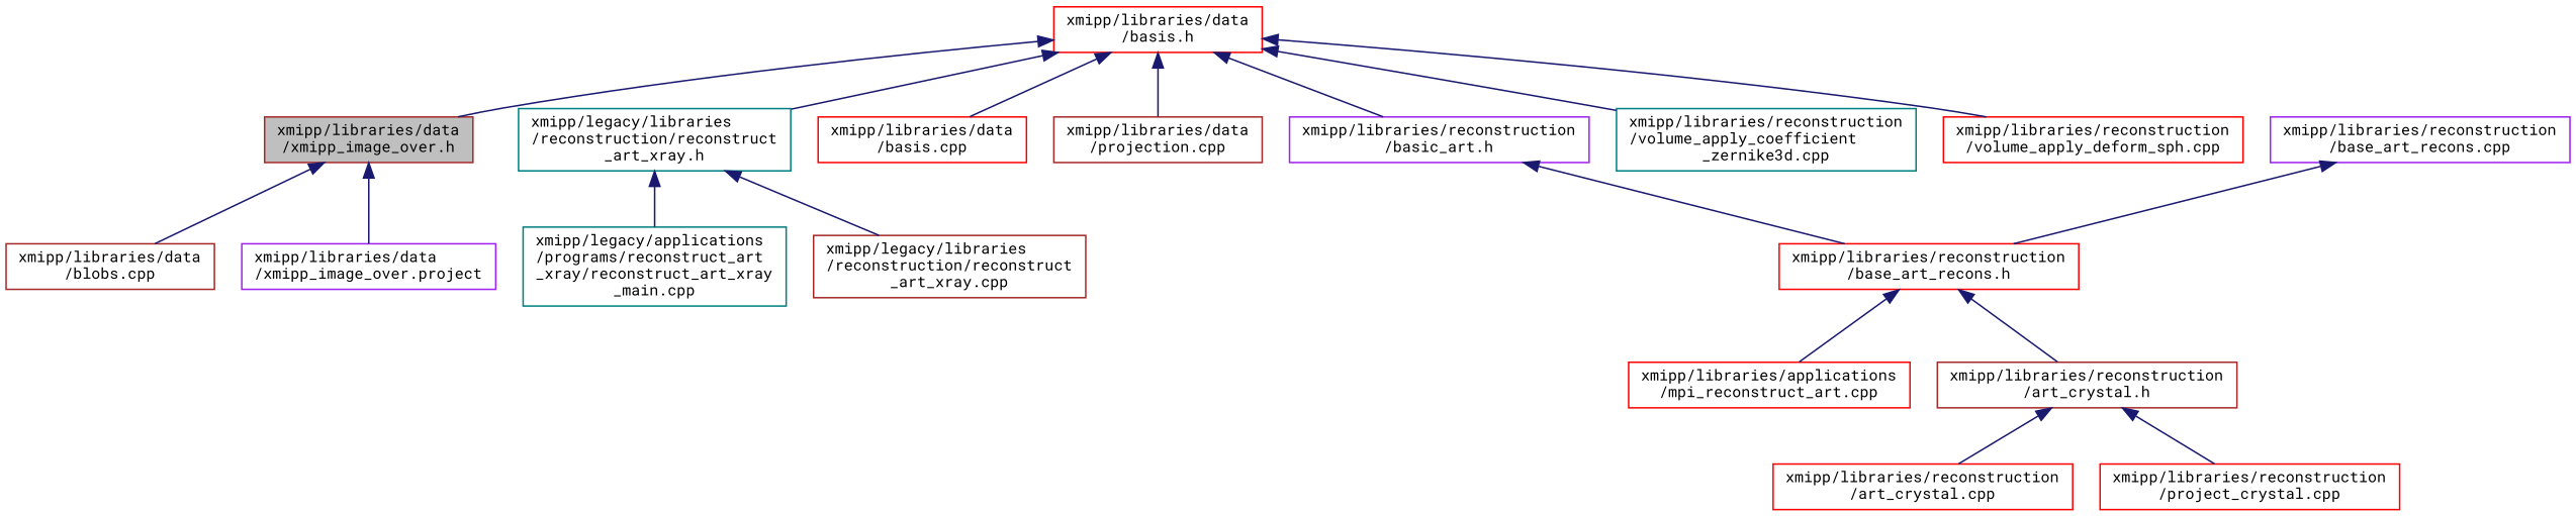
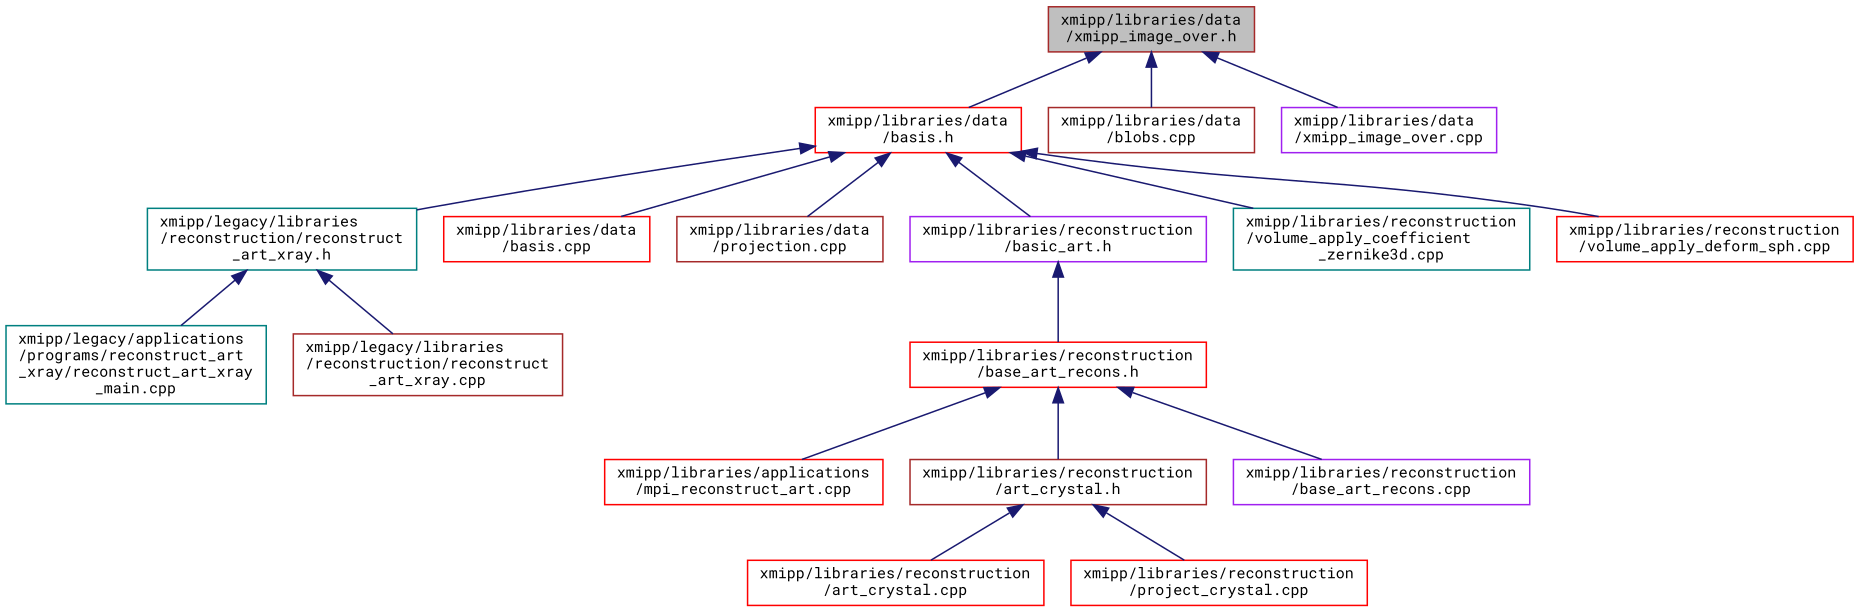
  digraph {
    fontname="Roboto Mono"
    node [color=red fillcolor=white fontname="Roboto Mono" fontsize=10 shape=record style=filled]
    edge [color=midnightblue dir=back fontname="Roboto Mono" fontsize=10 labelfontname=Helvetica labelfontsize=10 style=solid]
    n1 [color=brown fillcolor=grey75 fontcolor=black height=0.2 label="xmipp/libraries/data\l/xmipp_image_over.h" width=0.4]
    n2 [height=0.2 label="xmipp/libraries/data\l/basis.h" width=0.4]
    n3 [color=brown height=0.2 label="xmipp/libraries/data\l/blobs.cpp" width=0.4]
-   n4 [color=purple height=0.2 label="xmipp/libraries/data\l/xmipp_image_over.project" width=0.4]
+   n4 [color=purple height=0.2 label="xmipp/libraries/data\l/xmipp_image_over.cpp" width=0.4]
    n5 [color=teal height=0.2 label="xmipp/legacy/libraries\l/reconstruction/reconstruct\l_art_xray.h" width=0.4]
    n6 [height=0.2 label="xmipp/libraries/data\l/basis.cpp" width=0.4]
    n7 [color=brown height=0.2 label="xmipp/libraries/data\l/projection.cpp" width=0.4]
    n8 [color=purple height=0.2 label="xmipp/libraries/reconstruction\l/basic_art.h" width=0.4]
    n9 [color=teal height=0.2 label="xmipp/libraries/reconstruction\l/volume_apply_coefficient\l_zernike3d.cpp" width=0.4]
    n10 [height=0.2 label="xmipp/libraries/reconstruction\l/volume_apply_deform_sph.cpp" width=0.4]
    n11 [color=teal height=0.2 label="xmipp/legacy/applications\l/programs/reconstruct_art\l_xray/reconstruct_art_xray\l_main.cpp" width=0.4]
    n12 [color=brown height=0.2 label="xmipp/legacy/libraries\l/reconstruction/reconstruct\l_art_xray.cpp" width=0.4]
    n13 [height=0.2 label="xmipp/libraries/reconstruction\l/base_art_recons.h" width=0.4]
    n14 [height=0.2 label="xmipp/libraries/applications\l/mpi_reconstruct_art.cpp" width=0.4]
    n15 [color=brown height=0.2 label="xmipp/libraries/reconstruction\l/art_crystal.h" width=0.4]
    n16 [color=purple height=0.2 label="xmipp/libraries/reconstruction\l/base_art_recons.cpp" width=0.4]
    n17 [height=0.2 label="xmipp/libraries/reconstruction\l/art_crystal.cpp" width=0.4]
    n18 [height=0.2 label="xmipp/libraries/reconstruction\l/project_crystal.cpp" width=0.4]
-   n2 -> n1
+   n1 -> n2
    n1 -> n3
    n1 -> n4
    n2 -> n5
    n2 -> n6
    n2 -> n7
    n2 -> n8
    n2 -> n9
    n2 -> n10
    n5 -> n11
    n5 -> n12
    n8 -> n13
    n13 -> n14
    n13 -> n15
-   n16 -> n13
+   n13 -> n16
    n15 -> n17
    n15 -> n18
  }
